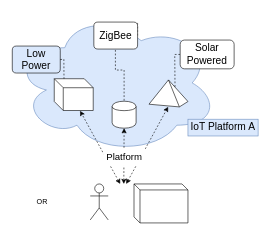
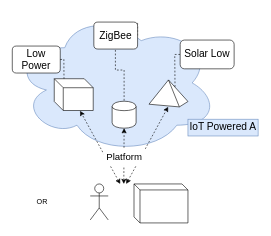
  <mxCell id="0" />
  <mxCell id="1" parent="0" />
  <mxCell id="2" value="" style="ellipse;shape=cloud;whiteSpace=wrap;html=1;fillColor=#dae8fc;strokeColor=#6c8ebf;" vertex="1" parent="1"><mxGeometry x="22.5" y="20" width="340" height="235" as="geometry" /></mxCell>
  <mxCell id="3" value="" style="shape=umlActor;verticalLabelPosition=bottom;labelBackgroundColor=#ffffff;verticalAlign=top;html=1;outlineConnect=0;" vertex="1" parent="1"><mxGeometry x="150" y="306" width="30" height="60" as="geometry" /></mxCell>
  <mxCell id="4" value="" style="group" vertex="1" connectable="0" parent="1"><mxGeometry x="223" y="306" width="90" height="65" as="geometry" /></mxCell>
  <mxCell id="5" value="" style="shape=cube;whiteSpace=wrap;html=1;boundedLbl=1;backgroundOutline=1;size=10;" vertex="1" parent="4"><mxGeometry width="90" height="65" as="geometry" /></mxCell>
  <mxCell id="6" value="" style="shape=image;html=1;verticalAlign=top;verticalLabelPosition=bottom;labelBackgroundColor=#ffffff;imageAspect=0;aspect=fixed;image=https://cdn3.iconfinder.com/data/icons/wpzoom-developer-icon-set/500/25-128.png" vertex="1" parent="4"><mxGeometry x="34" y="20.5" width="33" height="33" as="geometry" /></mxCell>
  <mxCell id="7" value="OR" style="text;html=1;strokeColor=none;fillColor=none;align=center;verticalAlign=middle;whiteSpace=wrap;rounded=0;" vertex="1" parent="1"><mxGeometry x="50" y="326" width="40" height="20" as="geometry" /></mxCell>
  <mxCell id="8" value="" style="group" vertex="1" connectable="0" parent="1"><mxGeometry x="90" y="130.5" width="65" height="53" as="geometry" /></mxCell>
  <mxCell id="9" value="" style="shape=cube;whiteSpace=wrap;html=1;boundedLbl=1;backgroundOutline=1;size=15;" vertex="1" parent="8"><mxGeometry width="65" height="53" as="geometry" /></mxCell>
  <mxCell id="10" value="" style="shape=image;html=1;verticalAlign=top;verticalLabelPosition=bottom;labelBackgroundColor=#ffffff;imageAspect=0;aspect=fixed;image=https://cdn3.iconfinder.com/data/icons/wpzoom-developer-icon-set/500/25-128.png" vertex="1" parent="8"><mxGeometry x="29" y="21" width="25" height="25" as="geometry" /></mxCell>
  <mxCell id="11" value="" style="group" vertex="1" connectable="0" parent="1"><mxGeometry x="248" y="132.5" width="65" height="45" as="geometry" /></mxCell>
  <mxCell id="12" value="" style="verticalLabelPosition=bottom;verticalAlign=top;html=1;shape=mxgraph.basic.pyramid;dx1=0.5;dx2=0.78;dy1=0.9;dy2=0.8;" vertex="1" parent="11"><mxGeometry width="65" height="45" as="geometry" /></mxCell>
  <mxCell id="13" value="" style="shape=image;html=1;verticalAlign=top;verticalLabelPosition=bottom;labelBackgroundColor=#ffffff;imageAspect=0;aspect=fixed;image=https://cdn3.iconfinder.com/data/icons/wpzoom-developer-icon-set/500/25-128.png" vertex="1" parent="11"><mxGeometry x="19" y="19" width="20" height="20" as="geometry" /></mxCell>
  <mxCell id="14" value="" style="group" vertex="1" connectable="0" parent="1"><mxGeometry x="186.5" y="168" width="40" height="45" as="geometry" /></mxCell>
  <mxCell id="15" value="" style="group" vertex="1" connectable="0" parent="14"><mxGeometry width="40" height="45" as="geometry" /></mxCell>
  <mxCell id="16" value="" style="shape=cylinder;whiteSpace=wrap;html=1;boundedLbl=1;backgroundOutline=1;" vertex="1" parent="15"><mxGeometry width="40" height="45" as="geometry" /></mxCell>
  <mxCell id="17" value="" style="shape=image;html=1;verticalAlign=top;verticalLabelPosition=bottom;labelBackgroundColor=#ffffff;imageAspect=0;aspect=fixed;image=https://cdn3.iconfinder.com/data/icons/wpzoom-developer-icon-set/500/25-128.png" vertex="1" parent="15"><mxGeometry x="10" y="20" width="20" height="20" as="geometry" /></mxCell>
  <mxCell id="18" value="" style="endArrow=classic;startArrow=classic;html=1;dashed=1;entryX=0.5;entryY=1;" edge="1" target="16" parent="1"><mxGeometry width="50" height="50" relative="1" as="geometry"><mxPoint x="206" y="306" as="sourcePoint" /><mxPoint x="315" y="241" as="targetPoint" /></mxGeometry></mxCell>
  <mxCell id="19" value="" style="endArrow=classic;startArrow=classic;html=1;dashed=1;entryX=0.663;entryY=1.01;entryPerimeter=0;" edge="1" target="9" parent="1"><mxGeometry width="50" height="50" relative="1" as="geometry"><mxPoint x="200" y="306" as="sourcePoint" /><mxPoint x="205.167" y="156.5" as="targetPoint" /></mxGeometry></mxCell>
  <mxCell id="20" value="" style="endArrow=classic;startArrow=classic;html=1;dashed=1;entryX=0.491;entryY=0.996;entryPerimeter=0;" edge="1" target="12" parent="1"><mxGeometry width="50" height="50" relative="1" as="geometry"><mxPoint x="210" y="306" as="sourcePoint" /><mxPoint x="210.167" y="161.5" as="targetPoint" /></mxGeometry></mxCell>
  <mxCell id="21" value="Platform" style="text;html=1;strokeColor=none;fillColor=#ffffff;align=center;verticalAlign=middle;whiteSpace=wrap;rounded=0;shadow=0;fontSize=16;" vertex="1" parent="1"><mxGeometry x="171.5" y="246" width="70" height="30" as="geometry" /></mxCell>
- <mxCell id="22" value="Low Power" style="rounded=1;whiteSpace=wrap;html=1;fontSize=17;fillColor=#dae8fc;" vertex="1" parent="1"><mxGeometry x="20" y="76" width="80" height="45" as="geometry" /></mxCell>
+ <mxCell id="22" value="Low Power" style="rounded=1;whiteSpace=wrap;html=1;fontSize=17;" vertex="1" parent="1"><mxGeometry x="20" y="76" width="80" height="45" as="geometry" /></mxCell>
  <mxCell id="23" style="edgeStyle=orthogonalEdgeStyle;rounded=0;html=1;exitX=1;exitY=0.5;entryX=0.5;entryY=0;startArrow=none;startFill=0;endArrow=none;endFill=0;jettySize=auto;orthogonalLoop=1;dashed=1;" edge="1" source="24" parent="1" target="16"><mxGeometry relative="1" as="geometry"><Array as="points"><mxPoint x="229" y="38" /><mxPoint x="192" y="38" /><mxPoint x="192" y="116" /><mxPoint x="206" y="116" /></Array><mxPoint x="121.833" y="220.167" as="targetPoint" /></mxGeometry></mxCell>
  <mxCell id="24" value="ZigBee" style="rounded=1;whiteSpace=wrap;html=1;fontSize=17;" vertex="1" parent="1"><mxGeometry x="156" y="36" width="73" height="45" as="geometry" /></mxCell>
  <mxCell id="25" style="edgeStyle=orthogonalEdgeStyle;rounded=0;html=1;exitX=0;exitY=0.5;startArrow=none;startFill=0;endArrow=none;endFill=0;jettySize=auto;orthogonalLoop=1;entryX=0.668;entryY=0.29;entryPerimeter=0;dashed=1;" edge="1" parent="1" source="26" target="12"><mxGeometry relative="1" as="geometry"><mxPoint x="306" y="60.047" as="sourcePoint" /><mxPoint x="241.581" y="137.032" as="targetPoint" /><Array as="points"><mxPoint x="291" y="96" /><mxPoint x="291" y="134" /></Array></mxGeometry></mxCell>
- <mxCell id="26" value="Solar Powered" style="rounded=1;whiteSpace=wrap;html=1;fontSize=17;" vertex="1" parent="1"><mxGeometry x="300" y="66" width="90" height="48" as="geometry" /></mxCell>
+ <mxCell id="26" value="Solar Low" style="rounded=1;whiteSpace=wrap;html=1;fontSize=17;" vertex="1" parent="1"><mxGeometry x="300" y="66" width="90" height="48" as="geometry" /></mxCell>
  <mxCell id="27" value="" style="endArrow=none;dashed=1;html=1;strokeColor=#000000;strokeWidth=1;fontSize=17;exitX=1;exitY=0.5;entryX=0.25;entryY=0;rounded=0;" edge="1" parent="1" source="22" target="9"><mxGeometry width="50" height="50" relative="1" as="geometry"><mxPoint x="100" y="116" as="sourcePoint" /><mxPoint x="150" y="66" as="targetPoint" /><Array as="points"><mxPoint x="106" y="98" /></Array></mxGeometry></mxCell>
- <mxCell id="28" value="IoT Platform A" style="text;html=1;strokeColor=#6c8ebf;fillColor=#dae8fc;align=center;verticalAlign=middle;whiteSpace=wrap;rounded=0;fontSize=17;" vertex="1" parent="1"><mxGeometry x="313" y="198" width="117" height="28" as="geometry" /></mxCell>
+ <mxCell id="28" value="IoT Powered A" style="text;html=1;strokeColor=#6c8ebf;fillColor=#dae8fc;align=center;verticalAlign=middle;whiteSpace=wrap;rounded=0;fontSize=17;" vertex="1" parent="1"><mxGeometry x="313" y="198" width="117" height="28" as="geometry" /></mxCell>
